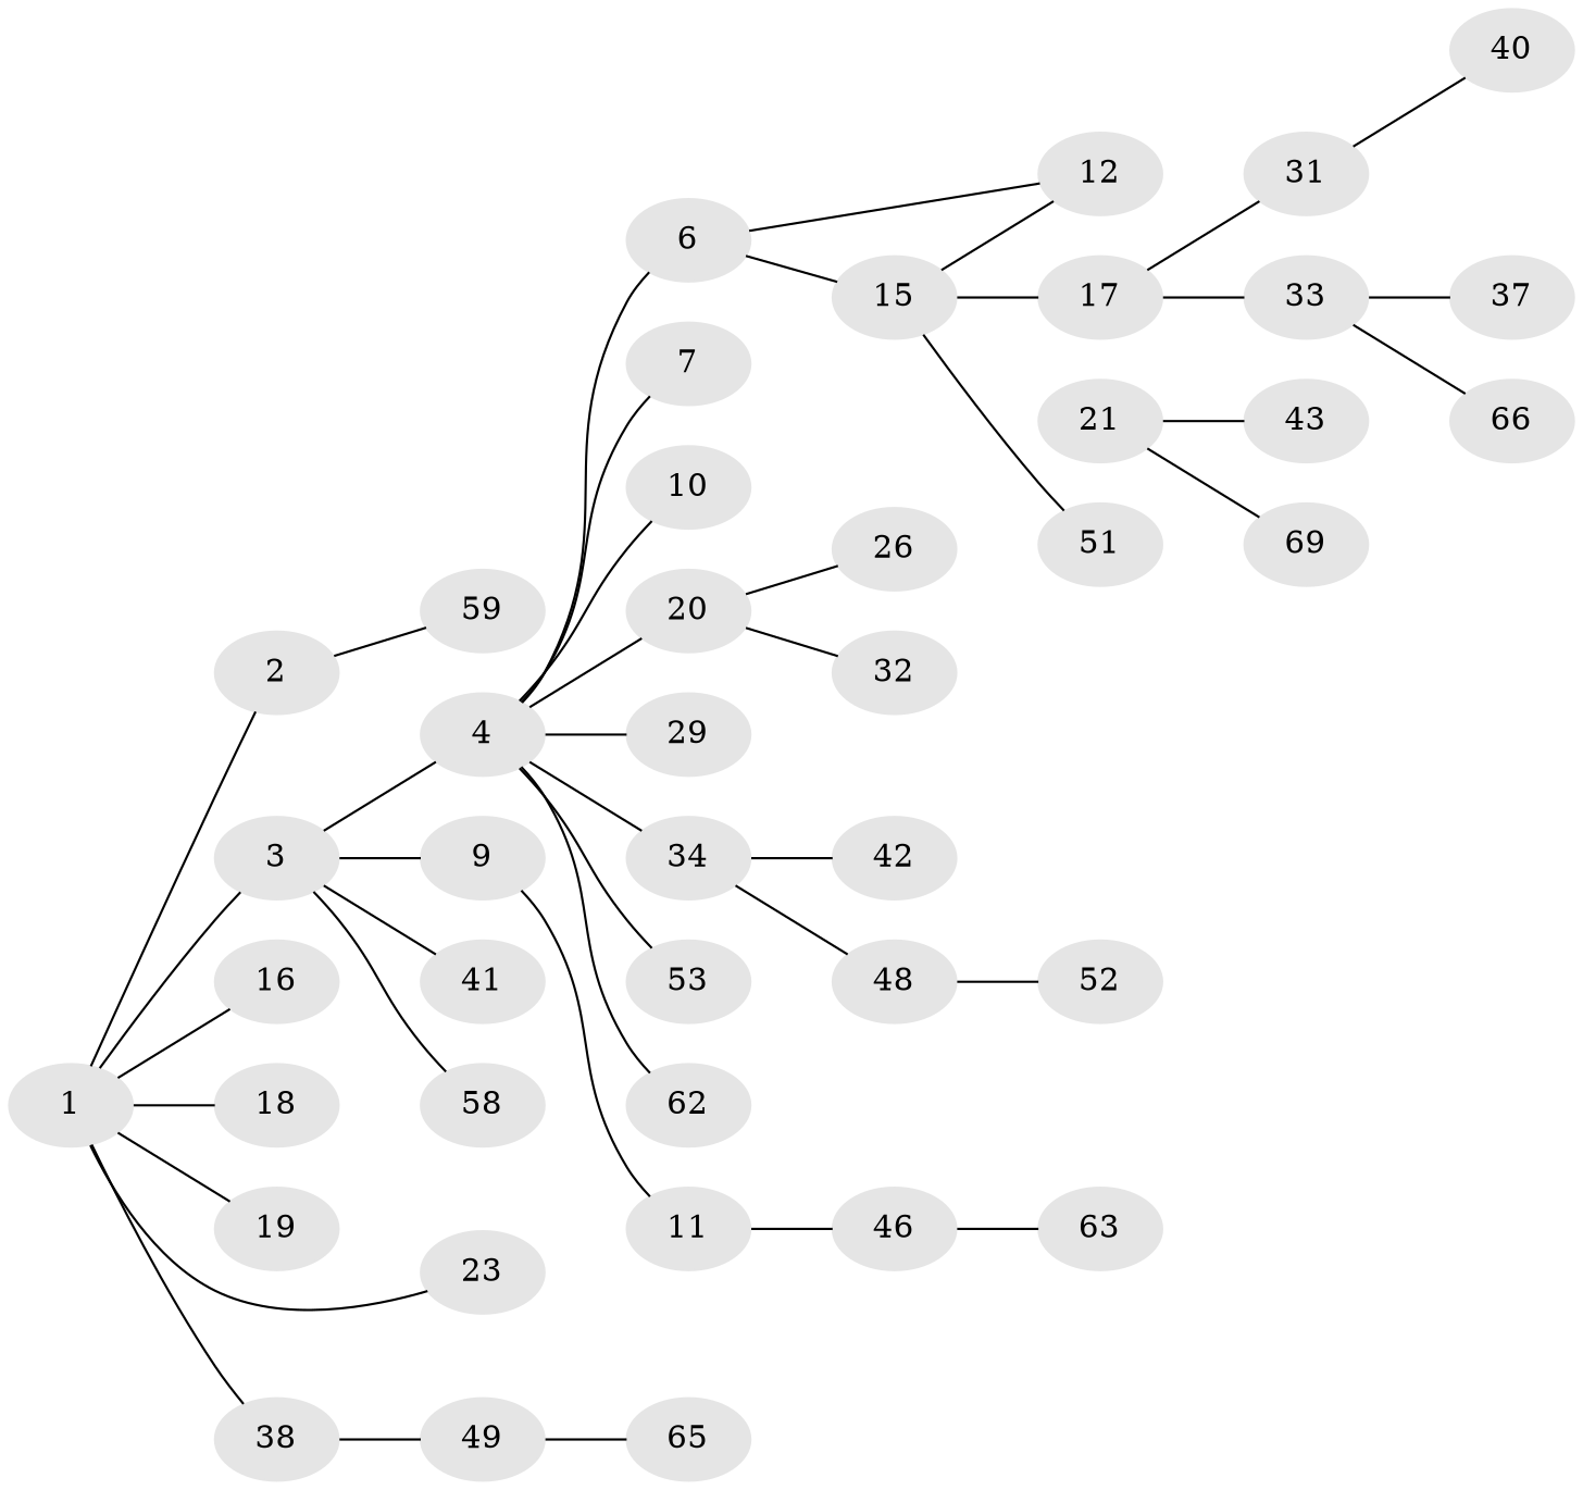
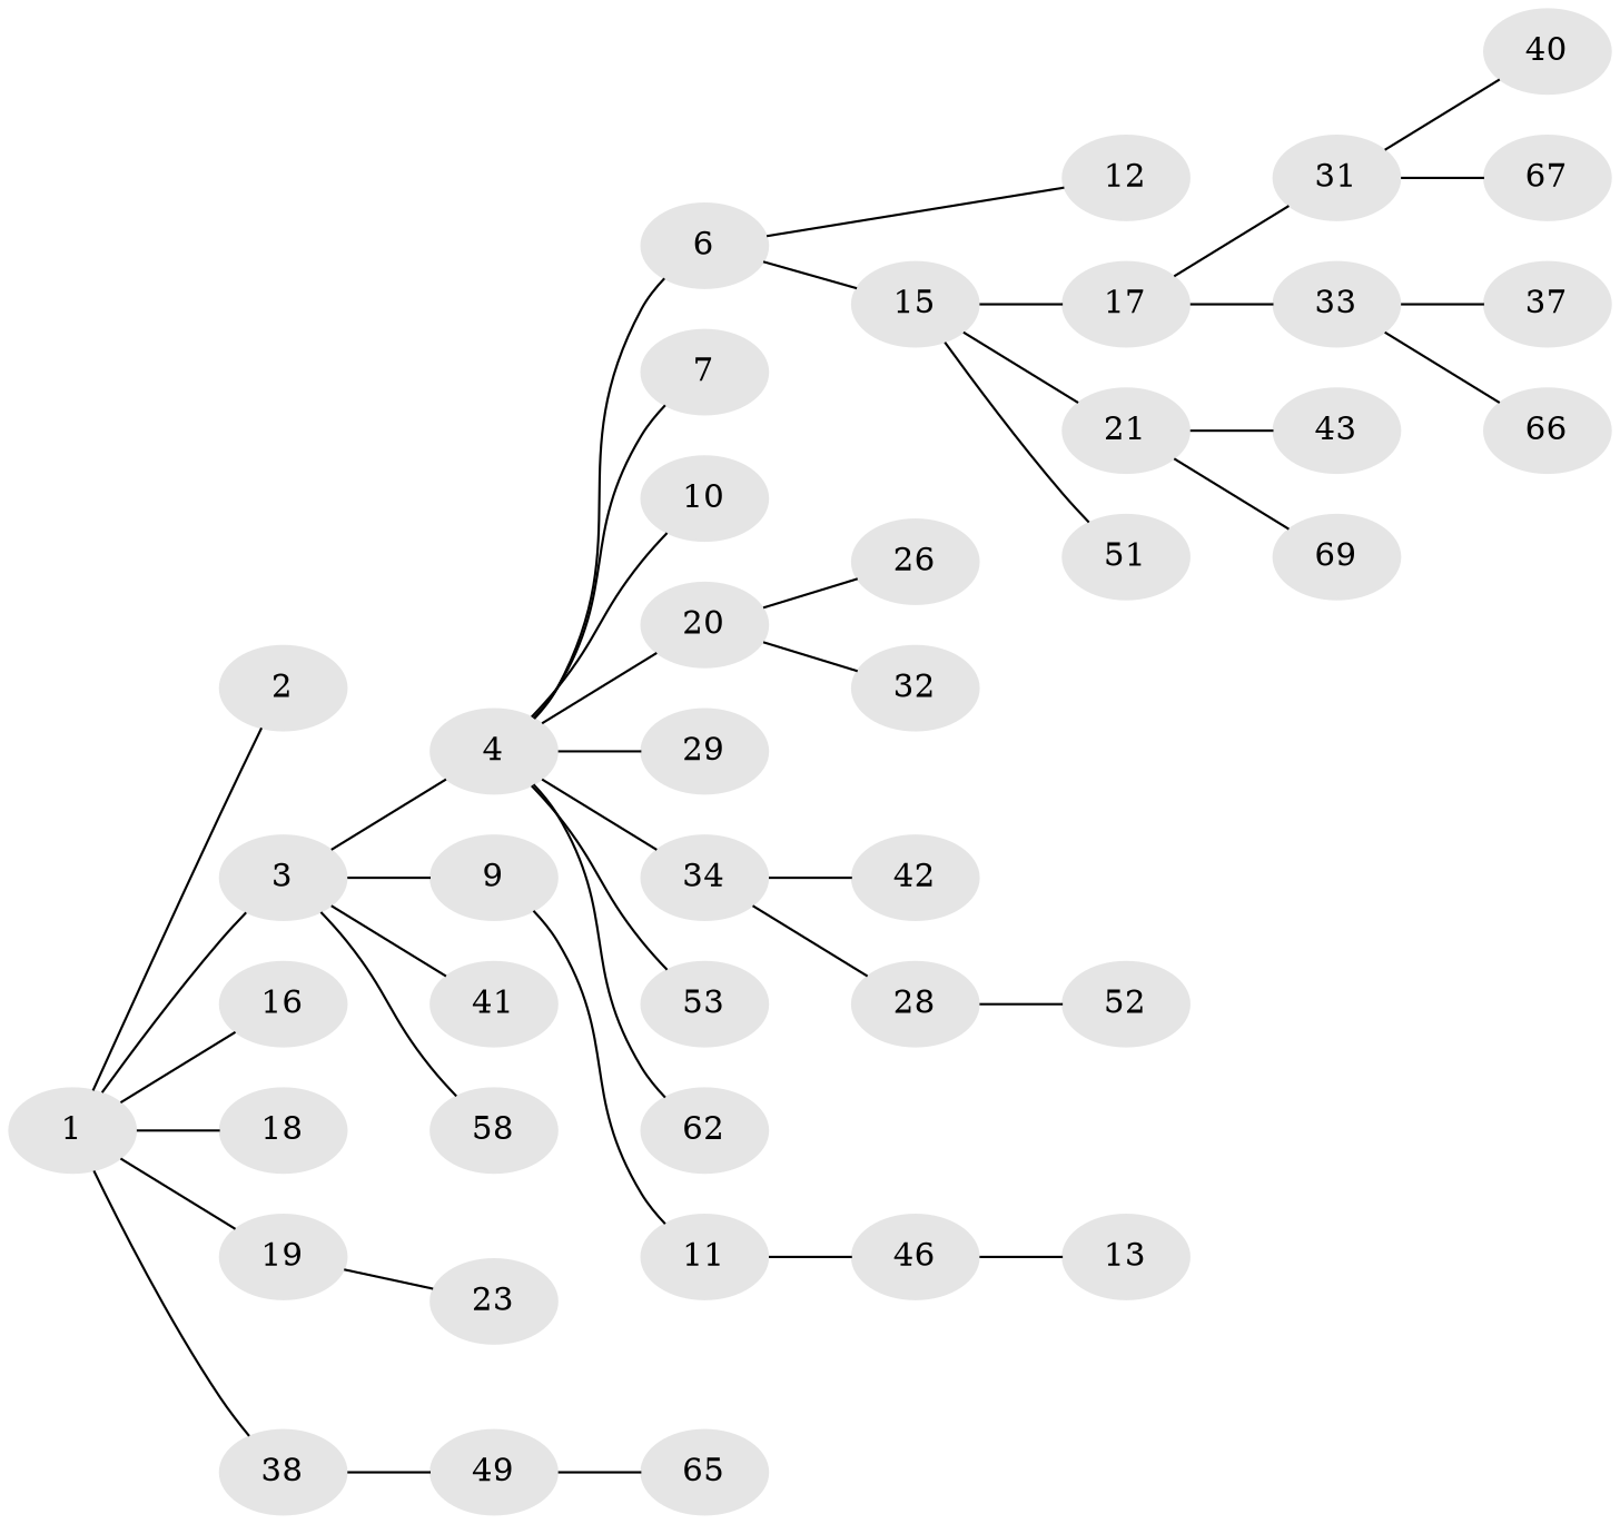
  graph {
    rankdir=LR
    node [color=gray90 style=filled]
    1 [super="+8"]
    2 [super="+22"]
    3 [super="+14"]
    16
    18
    19
    23
    38
-   59
    4 [super="+5"]
    9
    41 [super="+57"]
    58
    49 [super="+50"]
    6 [super="+13"]
    7
    10
    20 [super="+24"]
    29 [super="+47"]
    34 [super="+39"]
    53
    62
    11 [super="+54"]
    12 [super="+30"]
    15 [super="+56"]
    26
    32
    42 [super="+44"]
-   48
+   48 [label=28]
    17 [super="+25"]
    21 [super="+27"]
    51
    46 [super="+64"]
-   63
+   63 [label=13]
    31 [super="+45"]
    33 [super="+35"]
    43 [super="+55"]
    n38 [label=69]
    40
+   67
    37
    66
    52 [super="+61"]
    65
    1 -- 2
    1 -- 3
    1 -- 16
    1 -- 18
    1 -- 19
-   1 -- 23
+   19 -- 23
    1 -- 38
-   2 -- 59
    3 -- 4
    3 -- 9
    3 -- 41
    3 -- 58
    38 -- 49
    4 -- 6
    4 -- 7
    4 -- 10
    4 -- 20
    4 -- 29
    4 -- 34
    4 -- 53
    4 -- 62
    9 -- 11
    49 -- 65
    6 -- 12
    6 -- 15
    20 -- 26
    20 -- 32
    34 -- 42
    34 -- 48
    11 -- 46
    15 -- 17
-   15 -- 12
+   15 -- 21
    15 -- 51
    48 -- 52
    17 -- 31
    17 -- 33
    21 -- 43
    21 -- n38
    46 -- 63
    31 -- 40
+   31 -- 67
    33 -- 37
    33 -- 66
  }
